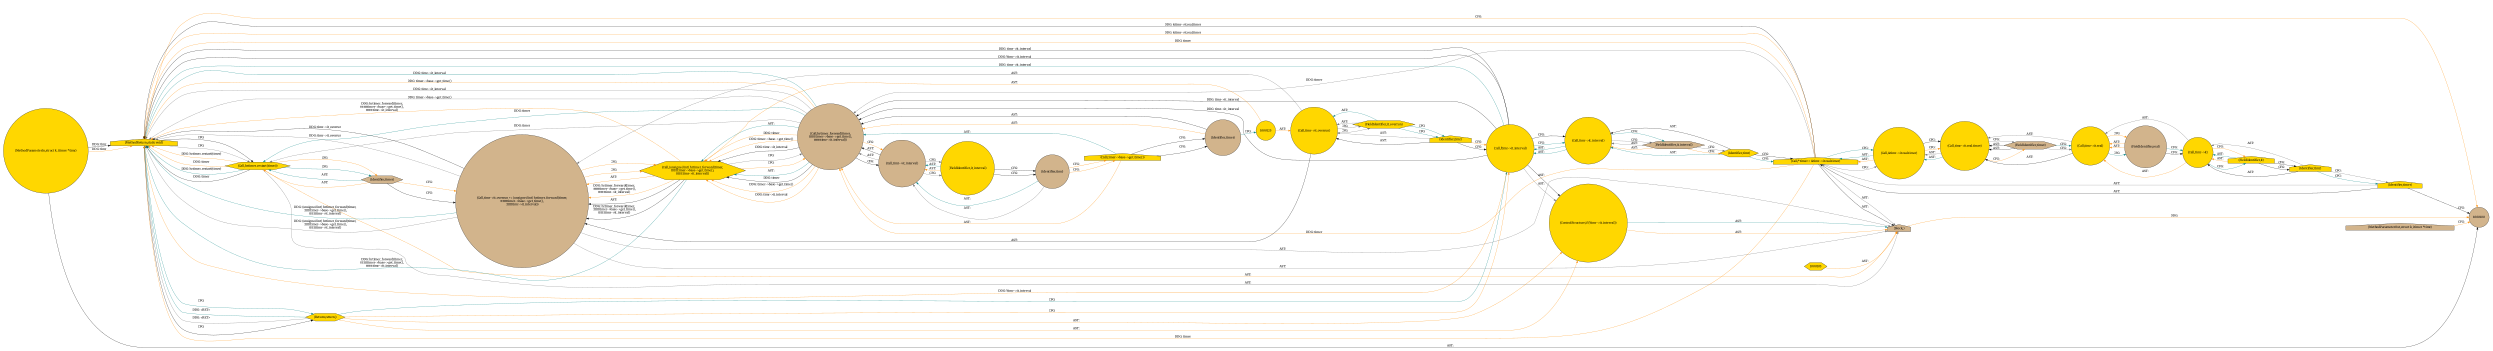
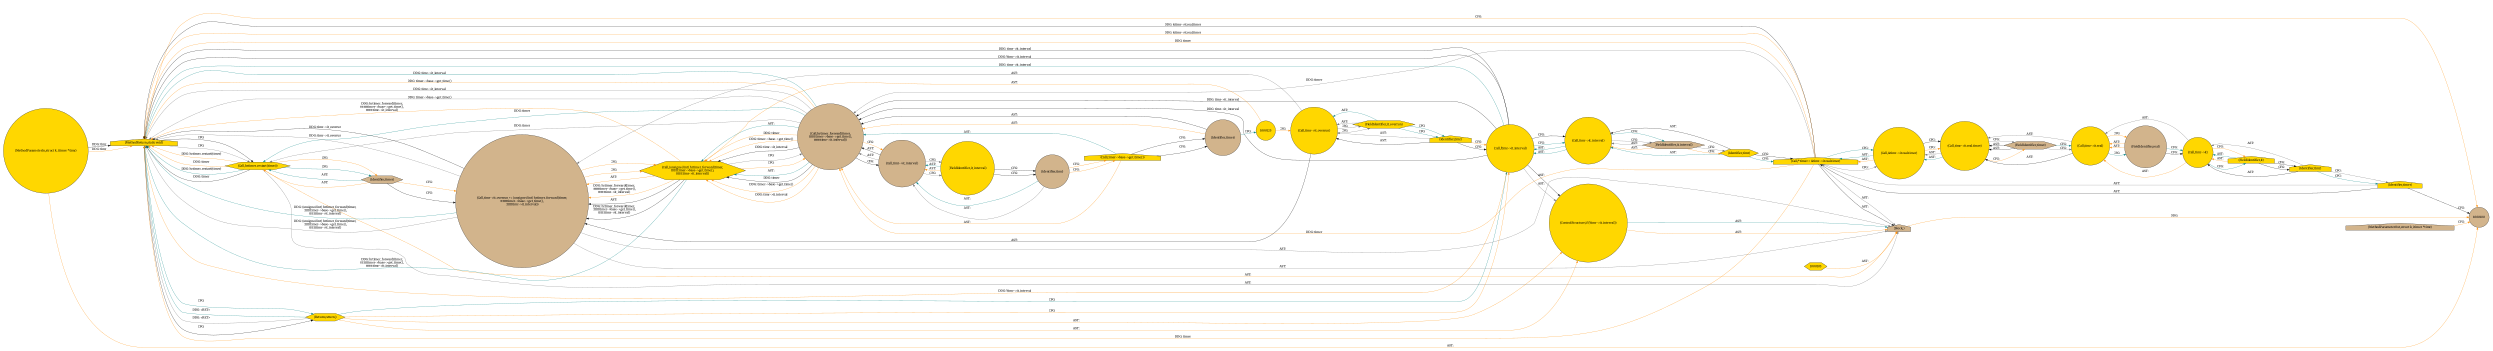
  digraph {
    fontname=Merriweather
    rankdir=LR
    node [fillcolor=gold fontname=Merriweather shape=circle style=filled]
    edge [color=darkorange fontname=Merriweather]
    n1 [label="(MethodReturn,static void)" shape=house]
    n2 [label="(Call,hrtimer_restart(timer))" shape=hexagon]
    n3 [label="(Return,return;)" shape=hexagon]
    1000100 [fillcolor=tan]
    n5 [fillcolor=tan label="(Identifier,timer)" shape=hexagon]
    n6 [fillcolor=tan label="(Block,)" shape=house]
    n7 [label="(ControlStructure,if (!timr->it_interval))"]
    n8 [label="(Call,!timr->it_interval)"]
    n9 [label="(MethodParameterIn,struct k_itimer *timr)"]
    n10 [fillcolor=tan label="(MethodParameterOut,struct k_itimer *timr)" shape=house]
    n11 [label="(FieldIdentifier,it_interval)"]
    n12 [fillcolor=tan label="(Call,timr->it_interval)"]
    n13 [fillcolor=tan label="(Identifier,timr)"]
    n14 [fillcolor=tan label="(Call,hrtimer_forward(timer,\n\t\t\t\t\t\ttimer->base->get_time(),\n\t\t\t\t\t\ttimr->it_interval))"]
    n15 [label="(Call,timer->base->get_time())" shape=house]
    n16 [label="(Call,(unsigned int) hrtimer_forward(timer,\n\t\t\t\t\t\ttimer->base->get_time(),\n\t\t\t\t\t\ttimr->it_interval))" shape=hexagon]
    n17 [fillcolor=tan label="(Identifier,timer)"]
    n18 [fillcolor=tan label="(Call,timr->it_overrun += (unsigned int) hrtimer_forward(timer,\n\t\t\t\t\t\ttimer->base->get_time(),\n\t\t\t\t\t\ttimr->it_interval))"]
    n19 [label="(Call,*timer = &timr->it.real.timer)" shape=house]
    n20 [label="(Call,&timr->it.real.timer)"]
    n21 [label="(Call,timr->it.real.timer)"]
    n22 [label="(Identifier,timer)" shape=house]
    n23 [fillcolor=tan label="(FieldIdentifier,timer)" shape=hexagon]
    n24 [label="(Call,timr->it.real)"]
    n25 [fillcolor=tan label="(FieldIdentifier,real)"]
    n26 [label="(Call,timr->it)"]
    n27 [label="(FieldIdentifier,it)" shape=house]
    n28 [label="(Identifier,timr)" shape=house]
    n29 [fillcolor=tan label="(FieldIdentifier,it_interval)" shape=hexagon]
    n30 [label="(Call,timr->it_interval)"]
    n31 [label="(Identifier,timr)" shape=hexagon]
    n32 [label="(Call,timr->it_overrun)"]
    n33 [label="(FieldIdentifier,it_overrun)" shape=hexagon]
    n34 [label="(Identifier,timr)" shape=house]
    1000125
    1000103 [shape=hexagon]
    n1 -> n2 [color=black label="CFG: "]
    n1 -> n2 [color=gray40 label="CFG: "]
    n1 -> n3 [color=black label="CFG: "]
    n1 -> n3 [color=teal label="CFG: "]
    n1 -> 1000100 [label="CFG: "]
    n2 -> n1 [label="DDG: hrtimer_restart(timer)"]
    n2 -> n1 [label="DDG: timer"]
    n2 -> n1 [color=teal label="DDG: hrtimer_restart(timer)"]
    n2 -> n1 [color=black label="DDG: timer"]
    n2 -> n5 [label="CFG: "]
    n2 -> n5 [color=teal label="CFG: "]
    n2 -> n6 [color=gray40 label="AST: "]
    n2 -> n6 [label="AST: "]
    n3 -> n1 [color=teal label="DDG: <RET>"]
    n3 -> n1 [color=gray40 label="DDG: <RET>"]
    n3 -> n7 [label="AST: "]
    n3 -> n7 [label="AST: "]
    n3 -> n8 [color=teal label="CFG: "]
    n3 -> n8 [label="CFG: "]
    n5 -> n2 [color=teal label="AST: "]
    n5 -> n2 [label="AST: "]
    n5 -> n18 [color=black label="CFG: "]
    n5 -> n18 [label="CFG: "]
    n6 -> 1000100 [label="DDG: "]
    n7 -> n6 [color=teal label="AST: "]
    n7 -> n6 [label="AST: "]
    n8 -> n1 [color=black label="DDG: timr->it_interval"]
    n8 -> n1 [color=black label="DDG: !timr->it_interval"]
    n8 -> n1 [color=teal label="DDG: timr->it_interval"]
    n8 -> n1 [label="DDG: !timr->it_interval"]
    n8 -> n7 [color=black label="AST: "]
    n8 -> n7 [color=gray40 label="AST: "]
    n8 -> n14 [color=black label="DDG: timr->it_interval"]
    n8 -> n14 [color=black label="DDG: timr->it_interval"]
    n8 -> n30 [color=black label="CFG: "]
    n8 -> n30 [color=teal label="CFG: "]
    n9 -> n1 [color=black label="DDG: timr"]
    n9 -> n1 [label="DDG: timr"]
-   n9 -> 1000100 [color=black label="AST: "]
+   n9 -> 1000100 [label="AST: "]
    n10 -> 1000100 [label="CFG: "]
    n11 -> n12 [color=teal label="AST: "]
    n11 -> n12 [label="AST: "]
    n11 -> n13 [color=black label="CFG: "]
    n11 -> n13 [color=black label="CFG: "]
    n12 -> n11 [color=gray40 label="CFG: "]
    n12 -> n11 [color=gray40 label="CFG: "]
    n12 -> n14 [color=black label="AST: "]
    n12 -> n14 [color=gray40 label="AST: "]
    n13 -> n12 [color=teal label="AST: "]
    n13 -> n12 [color=gray40 label="AST: "]
    n13 -> n15 [label="CFG: "]
    n13 -> n15 [label="CFG: "]
    n14 -> n1 [color=teal label="DDG: timr->it_interval"]
    n14 -> n1 [label="DDG: timer->base->get_time()"]
    n14 -> n1 [color=gray40 label="DDG: timr->it_interval"]
    n14 -> n1 [color=gray40 label="DDG: timer->base->get_time()"]
    n14 -> n2 [color=teal label="DDG: timer"]
    n14 -> n2 [color=gray40 label="DDG: timer"]
    n14 -> n12 [color=black label="CFG: "]
    n14 -> n12 [label="CFG: "]
    n14 -> n16 [color=teal label="AST: "]
    n14 -> n16 [color=black label="DDG: timer"]
    n14 -> n16 [label="DDG: timer->base->get_time()"]
    n14 -> n16 [label="DDG: timr->it_interval"]
    n14 -> n16 [color=teal label="AST: "]
    n14 -> n16 [label="DDG: timer"]
    n14 -> n16 [label="DDG: timer->base->get_time()"]
    n14 -> n16 [color=black label="DDG: timr->it_interval"]
    n15 -> n14 [label="AST: "]
    n15 -> n14 [color=teal label="AST: "]
    n15 -> n17 [color=black label="CFG: "]
    n15 -> n17 [color=black label="CFG: "]
    n16 -> n1 [label="DDG: hrtimer_forward(timer,\n\t\t\t\t\t\ttimer->base->get_time(),\n\t\t\t\t\t\ttimr->it_interval)"]
    n16 -> n1 [color=teal label="DDG: hrtimer_forward(timer,\n\t\t\t\t\t\ttimer->base->get_time(),\n\t\t\t\t\t\ttimr->it_interval)"]
    n16 -> n14 [label="CFG: "]
    n16 -> n14 [color=gray40 label="CFG: "]
    n16 -> n18 [label="AST: "]
    n16 -> n18 [label="DDG: hrtimer_forward(timer,\n\t\t\t\t\t\ttimer->base->get_time(),\n\t\t\t\t\t\ttimr->it_interval)"]
    n16 -> n18 [color=black label="AST: "]
    n16 -> n18 [color=black label="DDG: hrtimer_forward(timer,\n\t\t\t\t\t\ttimer->base->get_time(),\n\t\t\t\t\t\ttimr->it_interval)"]
    n17 -> n14 [label="AST: "]
    n17 -> n14 [color=black label="AST: "]
    n17 -> 1000125 [color=teal label="CFG: "]
    n18 -> n1 [color=teal label="DDG: (unsigned int) hrtimer_forward(timer,\n\t\t\t\t\t\ttimer->base->get_time(),\n\t\t\t\t\t\ttimr->it_interval)"]
    n18 -> n1 [color=gray40 label="DDG: timr->it_overrun"]
    n18 -> n1 [color=gray40 label="DDG: (unsigned int) hrtimer_forward(timer,\n\t\t\t\t\t\ttimer->base->get_time(),\n\t\t\t\t\t\ttimr->it_interval)"]
    n18 -> n1 [color=black label="DDG: timr->it_overrun"]
    n18 -> n6 [color=gray40 label="AST: "]
    n18 -> n6 [color=gray40 label="AST: "]
    n18 -> n16 [label="CFG: "]
    n18 -> n16 [label="CFG: "]
    n19 -> n1 [label="DDG: timer"]
    n19 -> n1 [label="DDG: &timr->it.real.timer"]
    n19 -> n1 [label="DDG: timer"]
    n19 -> n1 [color=black label="DDG: &timr->it.real.timer"]
    n19 -> n6 [color=gray40 label="AST: "]
    n19 -> n6 [color=black label="AST: "]
    n19 -> n14 [color=gray40 label="DDG: timer"]
    n19 -> n14 [label="DDG: timer"]
    n19 -> n20 [color=gray40 label="CFG: "]
    n19 -> n20 [color=teal label="CFG: "]
    n20 -> n19 [color=teal label="AST: "]
    n20 -> n19 [label="AST: "]
    n20 -> n21 [color=black label="CFG: "]
    n20 -> n21 [label="CFG: "]
    n21 -> n20 [color=gray40 label="AST: "]
    n21 -> n20 [color=teal label="AST: "]
    n21 -> n23 [label="CFG: "]
    n21 -> n23 [color=gray40 label="CFG: "]
    n22 -> 1000100 [color=black label="CFG: "]
    n22 -> n19 [color=gray40 label="AST: "]
    n22 -> n19 [color=black label="AST: "]
    n23 -> n21 [color=black label="AST: "]
    n23 -> n21 [color=black label="AST: "]
    n23 -> n24 [color=teal label="CFG: "]
    n23 -> n24 [color=gray40 label="CFG: "]
    n24 -> n21 [color=black label="AST: "]
    n24 -> n21 [color=gray40 label="AST: "]
    n24 -> n25 [color=teal label="CFG: "]
    n24 -> n25 [label="CFG: "]
    n25 -> n24 [label="AST: "]
    n25 -> n24 [label="AST: "]
    n25 -> n26 [color=teal label="CFG: "]
    n25 -> n26 [color=black label="CFG: "]
    n26 -> n24 [label="AST: "]
    n26 -> n24 [color=gray40 label="AST: "]
    n26 -> n27 [color=teal label="CFG: "]
    n26 -> n27 [label="CFG: "]
    n27 -> n26 [color=teal label="AST: "]
    n27 -> n26 [label="AST: "]
    n27 -> n28 [color=black label="CFG: "]
    n27 -> n28 [color=black label="CFG: "]
    n28 -> n22 [color=gray40 label="CFG: "]
    n28 -> n22 [color=teal label="CFG: "]
    n28 -> n26 [color=black label="AST: "]
    n28 -> n26 [color=gray40 label="AST: "]
    n29 -> n30 [color=gray40 label="AST: "]
    n29 -> n30 [label="AST: "]
    n29 -> n31 [label="CFG: "]
    n29 -> n31 [color=gray40 label="CFG: "]
    n30 -> n8 [color=teal label="AST: "]
    n30 -> n8 [color=teal label="AST: "]
    n30 -> n29 [color=teal label="CFG: "]
    n30 -> n29 [color=gray40 label="CFG: "]
    n31 -> n19 [color=black label="CFG: "]
    n31 -> n19 [color=teal label="CFG: "]
    n31 -> n30 [color=teal label="AST: "]
    n31 -> n30 [color=black label="AST: "]
    n32 -> n18 [color=gray40 label="AST: "]
    n32 -> n18 [color=black label="AST: "]
    n32 -> n33 [color=gray40 label="CFG: "]
    n32 -> n33 [color=gray40 label="CFG: "]
    n33 -> n32 [color=teal label="AST: "]
    n33 -> n32 [color=gray40 label="AST: "]
    n33 -> n34 [color=teal label="CFG: "]
    n33 -> n34 [color=teal label="CFG: "]
    n34 -> n8 [label="CFG: "]
    n34 -> n8 [color=black label="CFG: "]
    n34 -> n32 [color=gray40 label="AST: "]
    n34 -> n32 [color=black label="AST: "]
    1000125 -> n16 [label="AST: "]
-   1000125 -> n32 [label="AST: "]
+   1000125 -> n32 [label="CFG: "]
    1000103 -> n6 [label="AST: "]
  }
